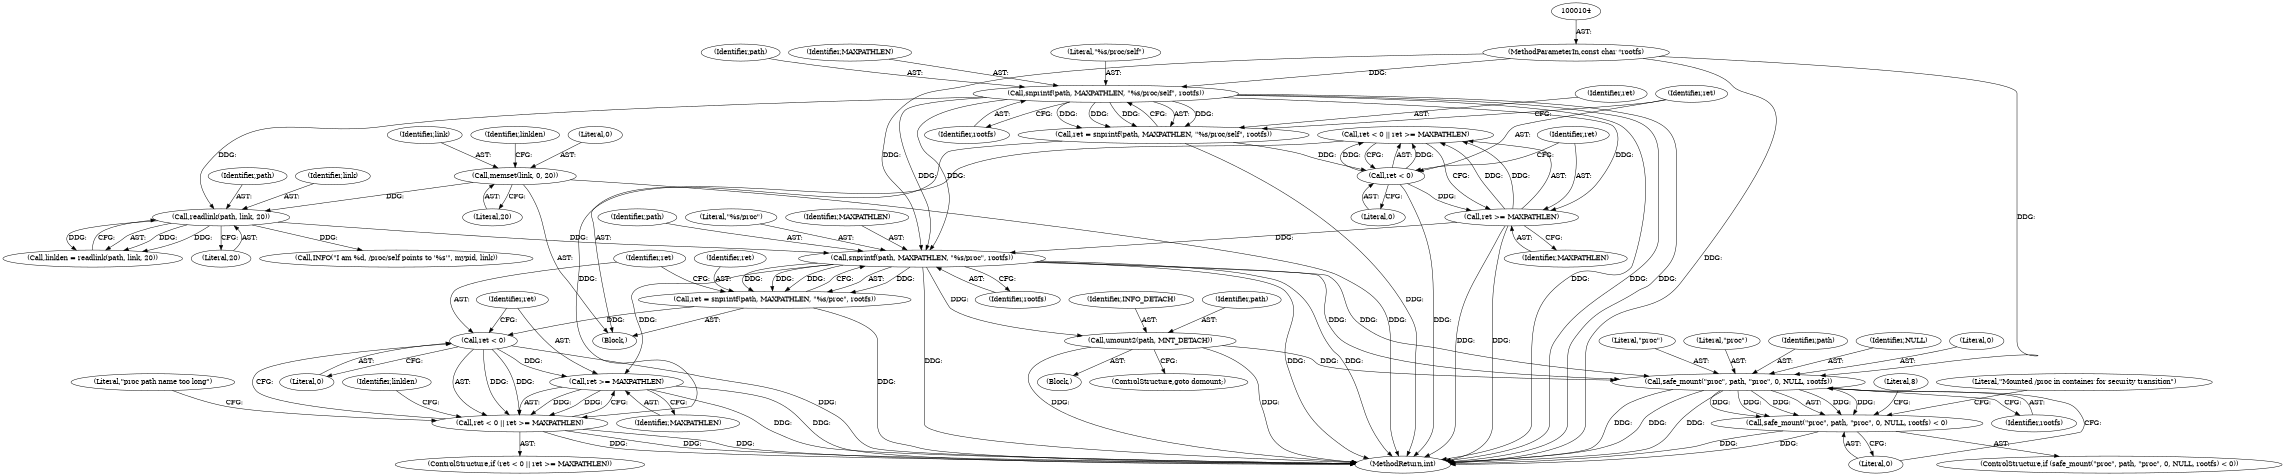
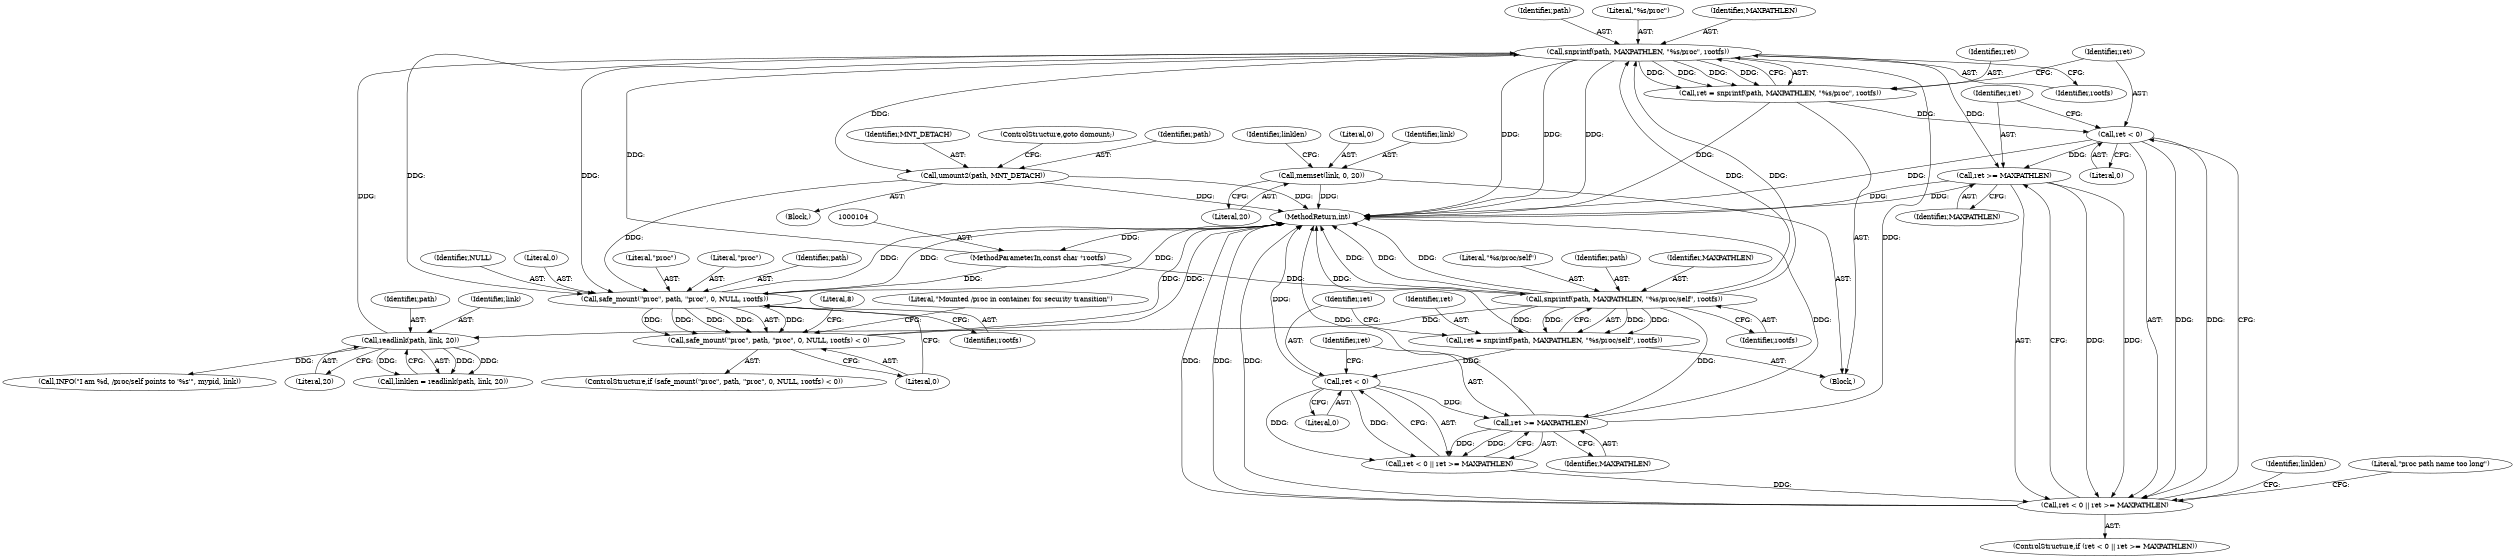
  digraph {
    n1 [label="(Call,snprintf(path, MAXPATHLEN, \"%s/proc\", rootfs))"]
    n2 [label="(Call,ret = snprintf(path, MAXPATHLEN, \"%s/proc\", rootfs))"]
    n3 [label="(Call,ret >= MAXPATHLEN)"]
    n4 [label="(Call,umount2(path, MNT_DETACH))"]
    n5 [label="(Call,safe_mount(\"proc\", path, \"proc\", 0, NULL, rootfs))"]
    n6 [label="(MethodReturn,int)"]
    n7 [label="(Identifier,rootfs)"]
    n8 [label="(Block,)"]
    n9 [label="(Call,ret < 0)"]
    n10 [label="(Call,ret < 0 || ret >= MAXPATHLEN)"]
    n11 [label="(Identifier,MAXPATHLEN)"]
    n12 [label="(Block,)"]
    n13 [label="(Call,safe_mount(\"proc\", path, \"proc\", 0, NULL, rootfs) < 0)"]
    n14 [label="(Identifier,rootfs)"]
    n15 [label="(Call,readlink(path, link, 20))"]
    n16 [label="(Literal,20)"]
    n17 [label="(Call,linklen = readlink(path, link, 20))"]
    n18 [label="(Call,INFO(\"I am %d, /proc/self points to '%s'\", mypid, link))"]
    n19 [label="(Call,snprintf(path, MAXPATHLEN, \"%s/proc/self\", rootfs))"]
    n20 [label="(Call,ret >= MAXPATHLEN)"]
    n21 [label="(Call,ret = snprintf(path, MAXPATHLEN, \"%s/proc/self\", rootfs))"]
    n22 [label="(Identifier,rootfs)"]
    n23 [label="(Identifier,MAXPATHLEN)"]
    n24 [label="(Call,ret < 0 || ret >= MAXPATHLEN)"]
    n25 [label="(Call,ret < 0)"]
    n26 [label="(MethodParameterIn,const char *rootfs)"]
    1000104
    n28 [label="(Call,memset(link, 0, 20))"]
    n29 [label="(Literal,20)"]
    n30 [label="(Literal,0)"]
    n31 [label="(Literal,0)"]
    n32 [label="(ControlStructure,if (ret < 0 || ret >= MAXPATHLEN))"]
-   n33 [label="(Identifier,INFO_DETACH)"]
+   n33 [label="(Identifier,MNT_DETACH)"]
    n34 [label="(Literal,0)"]
    n35 [label="(ControlStructure,if (safe_mount(\"proc\", path, \"proc\", 0, NULL, rootfs) < 0))"]
    n36 [label="(ControlStructure,goto domount;)"]
    n37 [label="(Literal,\"%s/proc/self\")"]
    n38 [label="(Literal,8)"]
    n39 [label="(Identifier,ret)"]
    n40 [label="(Identifier,ret)"]
    n41 [label="(Identifier,linklen)"]
    n42 [label="(Identifier,path)"]
    n43 [label="(Identifier,ret)"]
    n44 [label="(Identifier,path)"]
    n45 [label="(Identifier,ret)"]
    n46 [label="(Identifier,ret)"]
    n47 [label="(Literal,\"proc\")"]
    n48 [label="(Identifier,path)"]
    n49 [label="(Literal,0)"]
    n50 [label="(Literal,\"proc path name too long\")"]
    n51 [label="(Literal,\"proc\")"]
    n52 [label="(Literal,\"Mounted /proc in container for security transition\")"]
    n53 [label="(Identifier,path)"]
    n54 [label="(Identifier,ret)"]
    n55 [label="(Literal,\"%s/proc\")"]
    n56 [label="(Identifier,MAXPATHLEN)"]
    n57 [label="(Identifier,link)"]
    n58 [label="(Identifier,link)"]
    n59 [label="(Identifier,path)"]
    n60 [label="(Identifier,MAXPATHLEN)"]
    n61 [label="(Identifier,NULL)"]
    n62 [label="(Identifier,linklen)"]
    n63 [label="(Literal,0)"]
    n1 -> n2 [label="AST: "]
    n1 -> n2 [label="DDG: "]
    n1 -> n2 [label="DDG: "]
    n1 -> n2 [label="DDG: "]
    n1 -> n2 [label="DDG: "]
    n1 -> n3 [label="DDG: "]
    n1 -> n4 [label="DDG: "]
    n1 -> n5 [label="DDG: "]
    n1 -> n5 [label="DDG: "]
    n1 -> n6 [label="DDG: "]
    n1 -> n6 [label="DDG: "]
    n1 -> n6 [label="DDG: "]
    n1 -> n7 [label="CFG: "]
    n2 -> n1 [label="CFG: "]
    n2 -> n6 [label="DDG: "]
    n2 -> n8 [label="AST: "]
    n2 -> n9 [label="DDG: "]
    n3 -> n6 [label="DDG: "]
    n3 -> n6 [label="DDG: "]
    n3 -> n10 [label="AST: "]
    n3 -> n10 [label="DDG: "]
    n3 -> n10 [label="DDG: "]
    n3 -> n11 [label="CFG: "]
    n4 -> n5 [label="DDG: "]
    n4 -> n6 [label="DDG: "]
    n4 -> n6 [label="DDG: "]
    n4 -> n12 [label="AST: "]
    n5 -> n6 [label="DDG: "]
    n5 -> n6 [label="DDG: "]
    n5 -> n6 [label="DDG: "]
    n5 -> n13 [label="AST: "]
    n5 -> n13 [label="DDG: "]
    n5 -> n13 [label="DDG: "]
    n5 -> n13 [label="DDG: "]
    n5 -> n13 [label="DDG: "]
    n5 -> n13 [label="DDG: "]
    n5 -> n14 [label="CFG: "]
    n7 -> n1 [label="AST: "]
    n9 -> n3 [label="DDG: "]
    n9 -> n6 [label="DDG: "]
    n9 -> n10 [label="AST: "]
    n9 -> n10 [label="DDG: "]
    n9 -> n10 [label="DDG: "]
    n9 -> n31 [label="CFG: "]
    n10 -> n3 [label="CFG: "]
    n10 -> n6 [label="DDG: "]
    n10 -> n6 [label="DDG: "]
    n10 -> n6 [label="DDG: "]
    n10 -> n9 [label="CFG: "]
    n10 -> n32 [label="AST: "]
    n11 -> n3 [label="AST: "]
    n13 -> n6 [label="DDG: "]
    n13 -> n6 [label="DDG: "]
    n13 -> n34 [label="CFG: "]
    n13 -> n35 [label="AST: "]
    n14 -> n5 [label="AST: "]
    n15 -> n1 [label="DDG: "]
    n15 -> n16 [label="CFG: "]
    n15 -> n17 [label="AST: "]
    n15 -> n17 [label="DDG: "]
    n15 -> n17 [label="DDG: "]
    n15 -> n17 [label="DDG: "]
    n15 -> n18 [label="DDG: "]
    n16 -> n15 [label="AST: "]
    n17 -> n15 [label="CFG: "]
    n19 -> n1 [label="DDG: "]
    n19 -> n1 [label="DDG: "]
    n19 -> n6 [label="DDG: "]
    n19 -> n6 [label="DDG: "]
    n19 -> n6 [label="DDG: "]
    n19 -> n15 [label="DDG: "]
    n19 -> n20 [label="DDG: "]
    n19 -> n21 [label="AST: "]
    n19 -> n21 [label="DDG: "]
    n19 -> n21 [label="DDG: "]
    n19 -> n21 [label="DDG: "]
    n19 -> n21 [label="DDG: "]
    n19 -> n22 [label="CFG: "]
    n20 -> n1 [label="DDG: "]
    n20 -> n6 [label="DDG: "]
    n20 -> n6 [label="DDG: "]
    n20 -> n23 [label="CFG: "]
    n20 -> n24 [label="AST: "]
    n20 -> n24 [label="DDG: "]
    n20 -> n24 [label="DDG: "]
    n21 -> n6 [label="DDG: "]
    n21 -> n8 [label="AST: "]
    n21 -> n19 [label="CFG: "]
    n21 -> n25 [label="DDG: "]
    n22 -> n19 [label="AST: "]
    n23 -> n20 [label="AST: "]
    n24 -> n10 [label="DDG: "]
    n24 -> n20 [label="CFG: "]
    n24 -> n25 [label="CFG: "]
    n25 -> n6 [label="DDG: "]
    n25 -> n20 [label="DDG: "]
    n25 -> n24 [label="AST: "]
    n25 -> n24 [label="DDG: "]
    n25 -> n24 [label="DDG: "]
    n25 -> n30 [label="CFG: "]
    n26 -> n1 [label="DDG: "]
    n26 -> n5 [label="DDG: "]
-   n26 -> n6 [label="DDG: "]
+   n6 -> n26 [label="DDG: "]
    n26 -> n19 [label="DDG: "]
    1000104 -> n26 [label="AST: "]
    n28 -> n6 [label="DDG: "]
    n28 -> n8 [label="AST: "]
-   n28 -> n15 [label="DDG: "]
    n28 -> n29 [label="CFG: "]
    n29 -> n28 [label="AST: "]
    n30 -> n25 [label="AST: "]
    n31 -> n9 [label="AST: "]
    n33 -> n4 [label="AST: "]
    n34 -> n5 [label="CFG: "]
    n34 -> n13 [label="AST: "]
-   n4 -> n36 [label="CFG: "]
+   n36 -> n4 [label="CFG: "]
    n37 -> n19 [label="AST: "]
    n38 -> n13 [label="CFG: "]
    n39 -> n2 [label="CFG: "]
    n39 -> n9 [label="AST: "]
    n40 -> n20 [label="AST: "]
    n40 -> n25 [label="CFG: "]
    n41 -> n10 [label="CFG: "]
    n42 -> n15 [label="AST: "]
    n43 -> n21 [label="CFG: "]
    n43 -> n25 [label="AST: "]
    n44 -> n1 [label="AST: "]
    n45 -> n2 [label="AST: "]
    n46 -> n21 [label="AST: "]
    n47 -> n5 [label="AST: "]
    n48 -> n19 [label="AST: "]
    n49 -> n28 [label="AST: "]
    n50 -> n10 [label="CFG: "]
    n51 -> n5 [label="AST: "]
    n52 -> n13 [label="CFG: "]
    n53 -> n5 [label="AST: "]
    n54 -> n3 [label="AST: "]
    n54 -> n9 [label="CFG: "]
    n55 -> n1 [label="AST: "]
    n56 -> n19 [label="AST: "]
    n57 -> n15 [label="AST: "]
    n58 -> n28 [label="AST: "]
    n59 -> n4 [label="AST: "]
    n60 -> n1 [label="AST: "]
    n61 -> n5 [label="AST: "]
    n62 -> n28 [label="CFG: "]
    n63 -> n5 [label="AST: "]
  }
